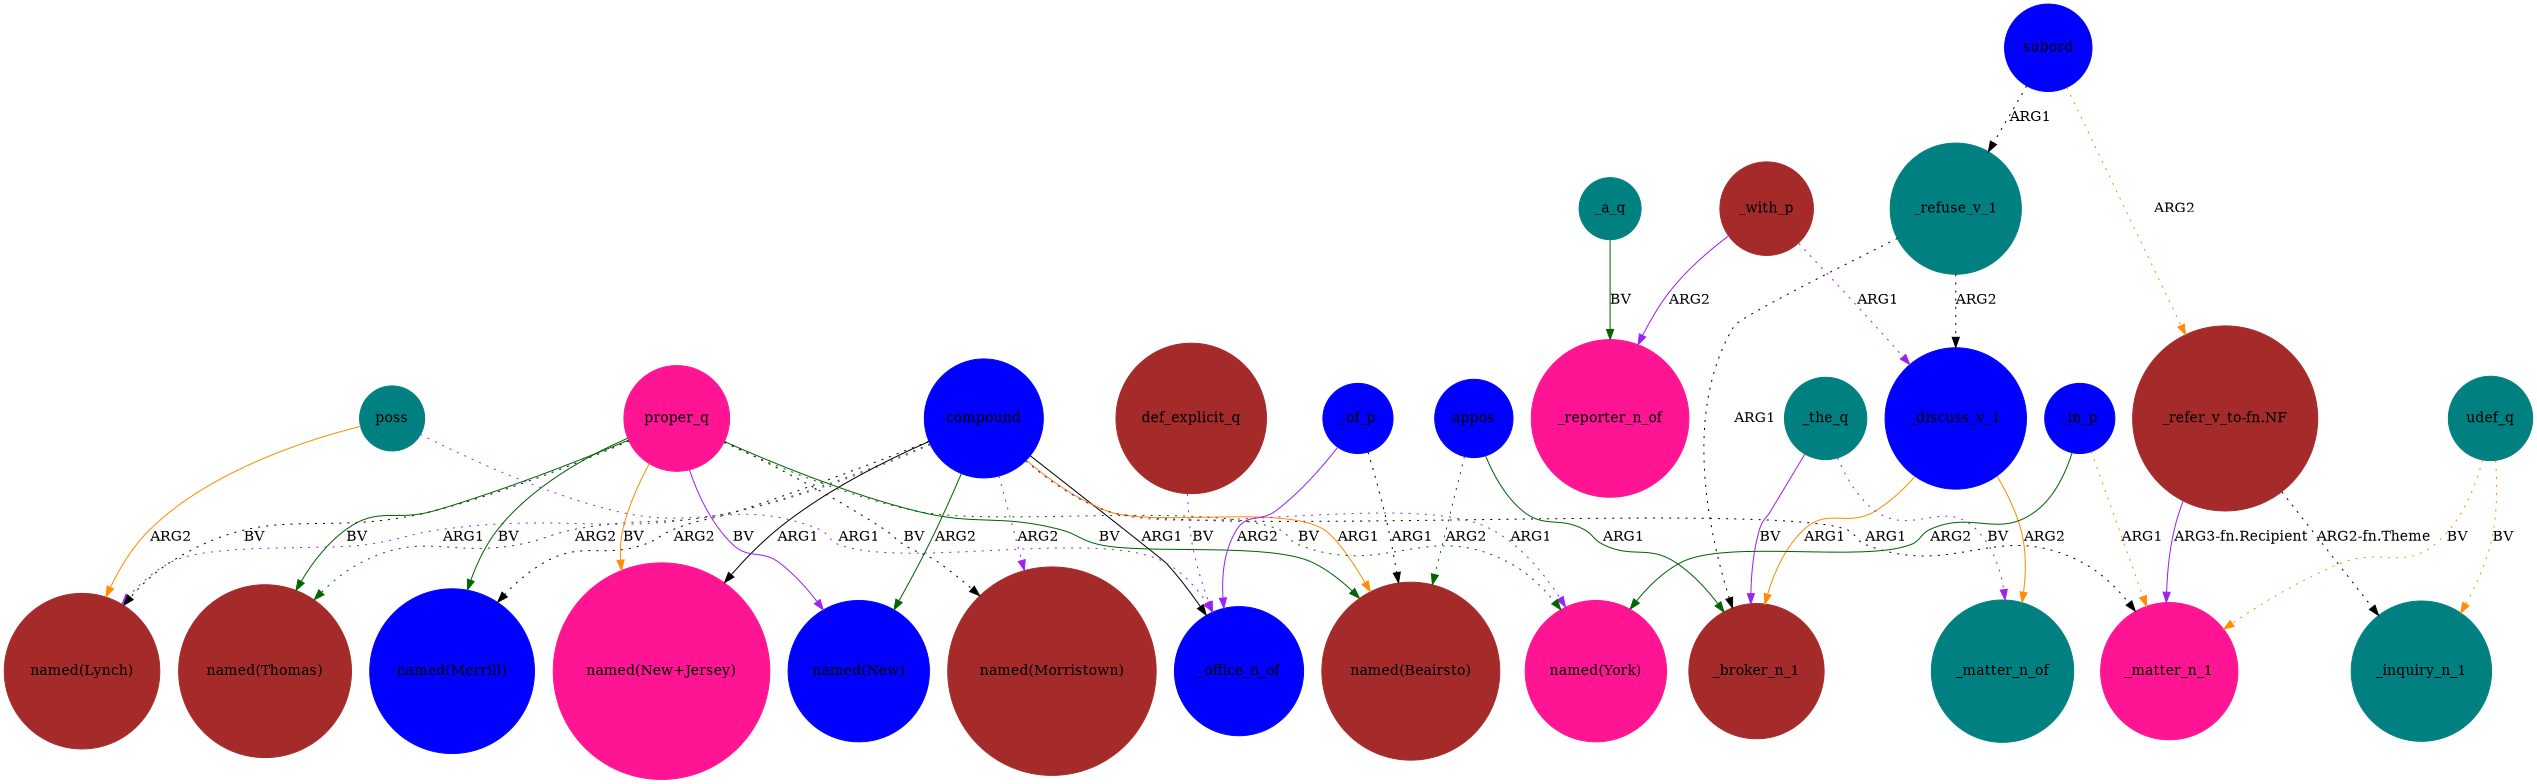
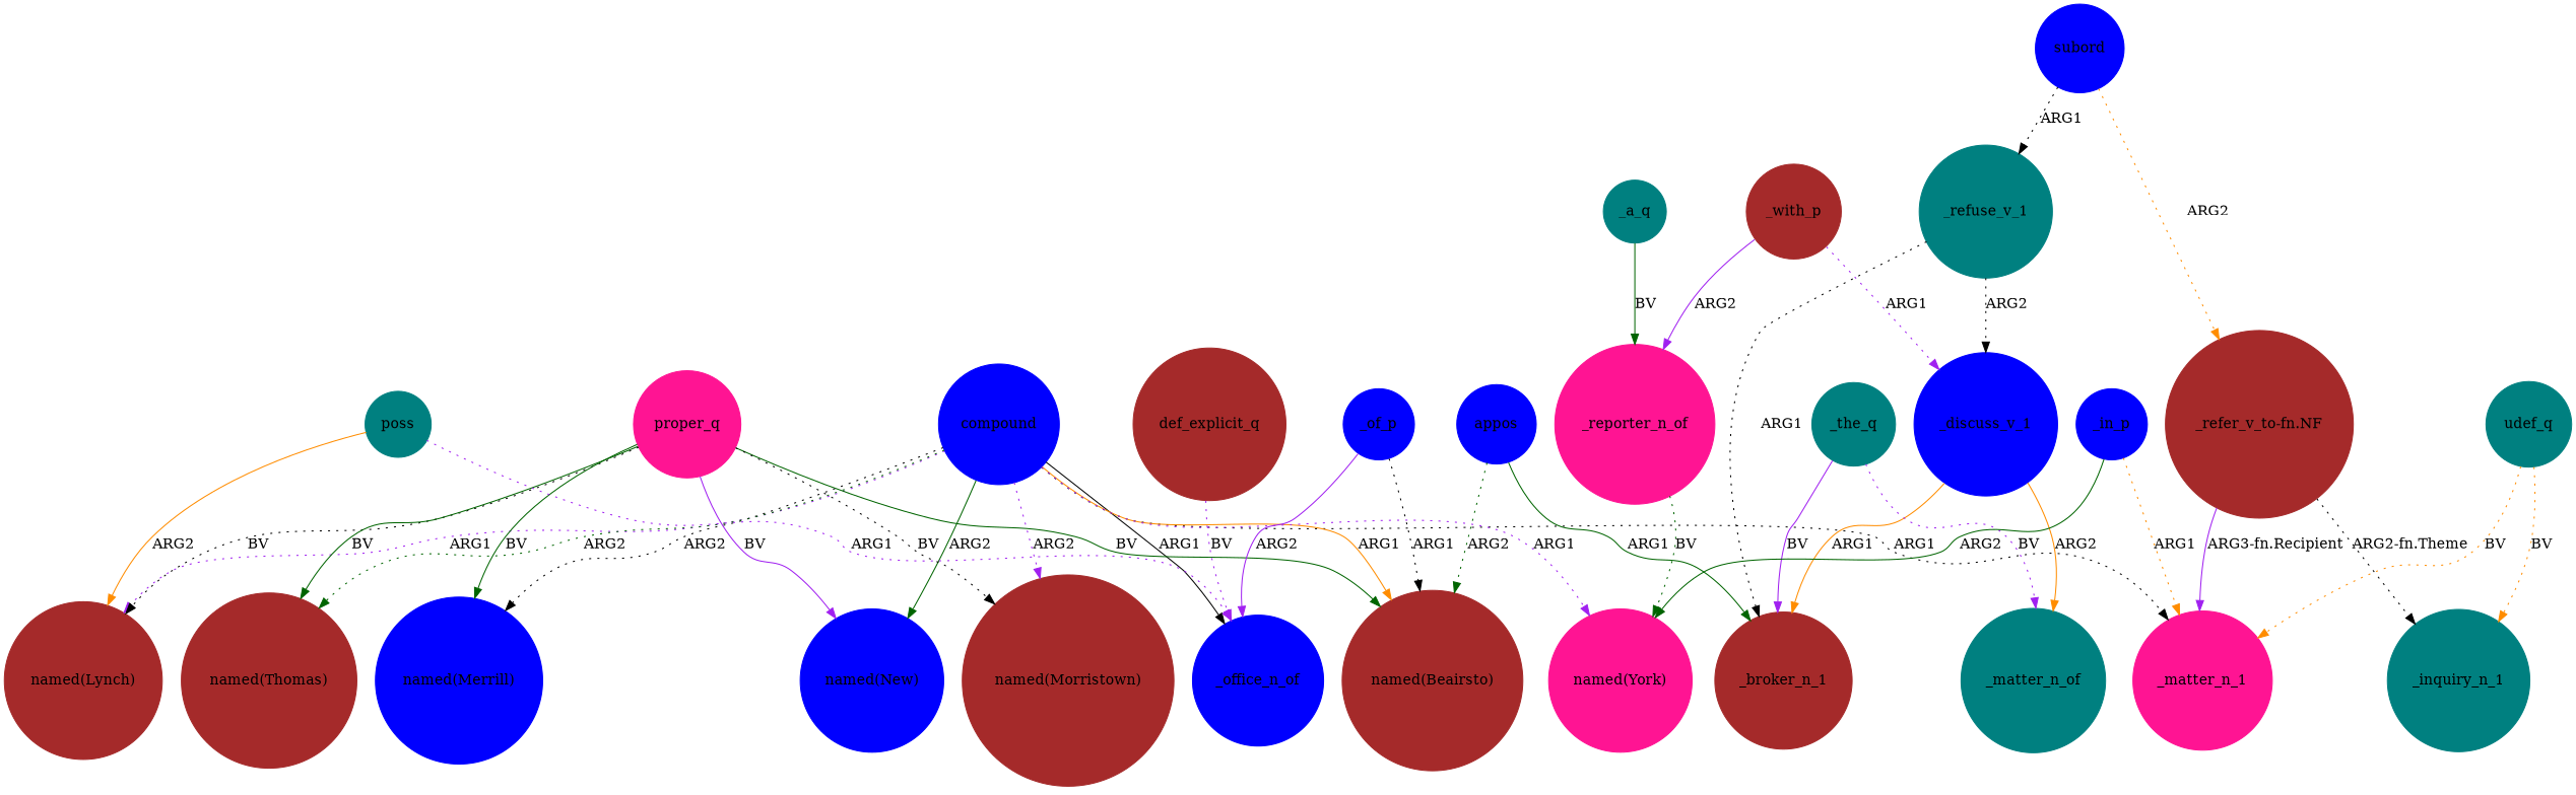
  digraph {
    node [color=blue shape=circle style=filled]
    edge [color=purple style=dotted]
    "named(Lynch)" [color=brown]
    compound
    "named(New)"
    n4 [color=deeppink label=_matter_n_1]
    _office_n_of
-   "named(New+Jersey)" [color=deeppink]
    "named(Beairsto)" [color=brown]
    "named(Morristown)" [color=brown]
    "named(Merrill)"
    "named(Thomas)" [color=brown]
    "named(York)" [color=deeppink]
    _refuse_v_1 [color=teal]
    _discuss_v_1
    _broker_n_1 [color=brown]
    _matter_n_of [color=teal]
    appos
    _with_p [color=brown]
    _reporter_n_of [color=deeppink]
    "_refer_v_to-fn.NF" [color=brown]
    _inquiry_n_1 [color=teal]
    proper_q [color=deeppink]
    def_explicit_q [color=brown]
    udef_q [color=teal]
    _the_q [color=teal]
    subord
    _a_q [color=teal]
    _in_p
    _of_p
    poss [color=teal]
    compound -> "named(Lynch)" [label=ARG1]
    compound -> "named(New)" [color=darkgreen label=ARG2 style=solid]
    compound -> n4 [color=black label=ARG1]
    compound -> _office_n_of [color=black label=ARG1 style=solid]
-   compound -> "named(New+Jersey)" [color=black label=ARG1 style=solid]
    compound -> "named(Beairsto)" [color=darkorange label=ARG1 style=solid]
    compound -> "named(Morristown)" [label=ARG2]
    compound -> "named(Merrill)" [color=black label=ARG2]
    compound -> "named(Thomas)" [color=darkgreen label=ARG2]
    compound -> "named(York)" [label=ARG1]
    _refuse_v_1 -> _discuss_v_1 [color=black label=ARG2]
    _refuse_v_1 -> _broker_n_1 [color=black label=ARG1]
    _discuss_v_1 -> _broker_n_1 [color=darkorange label=ARG1 style=solid]
    _discuss_v_1 -> _matter_n_of [color=darkorange label=ARG2 style=solid]
    appos -> "named(Beairsto)" [color=darkgreen label=ARG2]
    appos -> _broker_n_1 [color=darkgreen label=ARG1 style=solid]
    _with_p -> _discuss_v_1 [label=ARG1]
    _with_p -> _reporter_n_of [label=ARG2 style=solid]
    "_refer_v_to-fn.NF" -> n4 [label="ARG3-fn.Recipient" style=solid]
    "_refer_v_to-fn.NF" -> _inquiry_n_1 [color=black label="ARG2-fn.Theme"]
    proper_q -> "named(Lynch)" [color=black label=BV]
    proper_q -> "named(New)" [label=BV style=solid]
-   proper_q -> "named(New+Jersey)" [color=darkorange label=BV style=solid]
    proper_q -> "named(Beairsto)" [color=darkgreen label=BV style=solid]
    proper_q -> "named(Morristown)" [color=black label=BV]
    proper_q -> "named(Merrill)" [color=darkgreen label=BV style=solid]
    proper_q -> "named(Thomas)" [color=darkgreen label=BV style=solid]
-   proper_q -> "named(York)" [color=darkgreen label=BV]
+   _reporter_n_of -> "named(York)" [color=darkgreen label=BV]
    def_explicit_q -> _office_n_of [label=BV]
    udef_q -> n4 [color=darkorange label=BV]
    udef_q -> _inquiry_n_1 [color=darkorange label=BV]
    _the_q -> _broker_n_1 [label=BV style=solid]
    _the_q -> _matter_n_of [label=BV]
    subord -> _refuse_v_1 [color=black label=ARG1]
    subord -> "_refer_v_to-fn.NF" [color=darkorange label=ARG2]
    _a_q -> _reporter_n_of [color=darkgreen label=BV style=solid]
    _in_p -> n4 [color=darkorange label=ARG1]
    _in_p -> "named(York)" [color=darkgreen label=ARG2 style=solid]
    _of_p -> _office_n_of [label=ARG2 style=solid]
    _of_p -> "named(Beairsto)" [color=black label=ARG1]
    poss -> "named(Lynch)" [color=darkorange label=ARG2 style=solid]
    poss -> _office_n_of [label=ARG1]
  }
